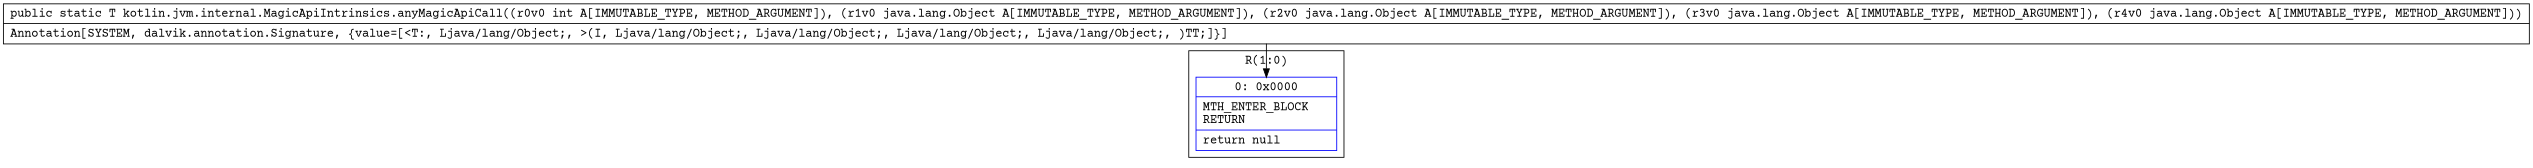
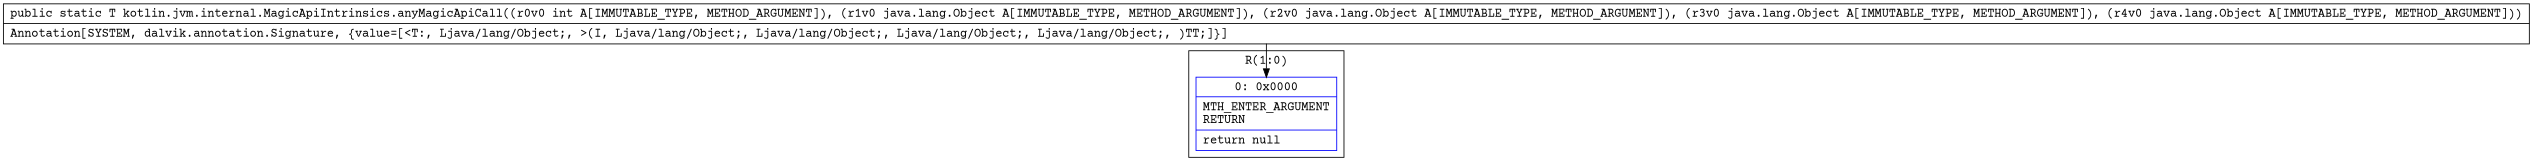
  digraph {
    fontname="Courier Prime"
    node [shape=record fontname="Courier Prime"]
-   n1 [color=blue label="{0\:\ 0x0000|MTH_ENTER_BLOCK\lRETURN\l|return null\l}"]
+   n1 [color=blue label="{0\:\ 0x0000|MTH_ENTER_ARGUMENT\lRETURN\l|return null\l}"]
    n2 [label="{public static T kotlin.jvm.internal.MagicApiIntrinsics.anyMagicApiCall((r0v0 int A[IMMUTABLE_TYPE, METHOD_ARGUMENT]), (r1v0 java.lang.Object A[IMMUTABLE_TYPE, METHOD_ARGUMENT]), (r2v0 java.lang.Object A[IMMUTABLE_TYPE, METHOD_ARGUMENT]), (r3v0 java.lang.Object A[IMMUTABLE_TYPE, METHOD_ARGUMENT]), (r4v0 java.lang.Object A[IMMUTABLE_TYPE, METHOD_ARGUMENT]))  | Annotation[SYSTEM, dalvik.annotation.Signature, \{value=[\<T:, Ljava\/lang\/Object;, \>(I, Ljava\/lang\/Object;, Ljava\/lang\/Object;, Ljava\/lang\/Object;, Ljava\/lang\/Object;, )TT;]\}]\l}"]
    subgraph cluster_1 {
      label="R(1:0)"
      n1
    }
    n2 -> n1 [fontname="Courier Prime"]
  }
